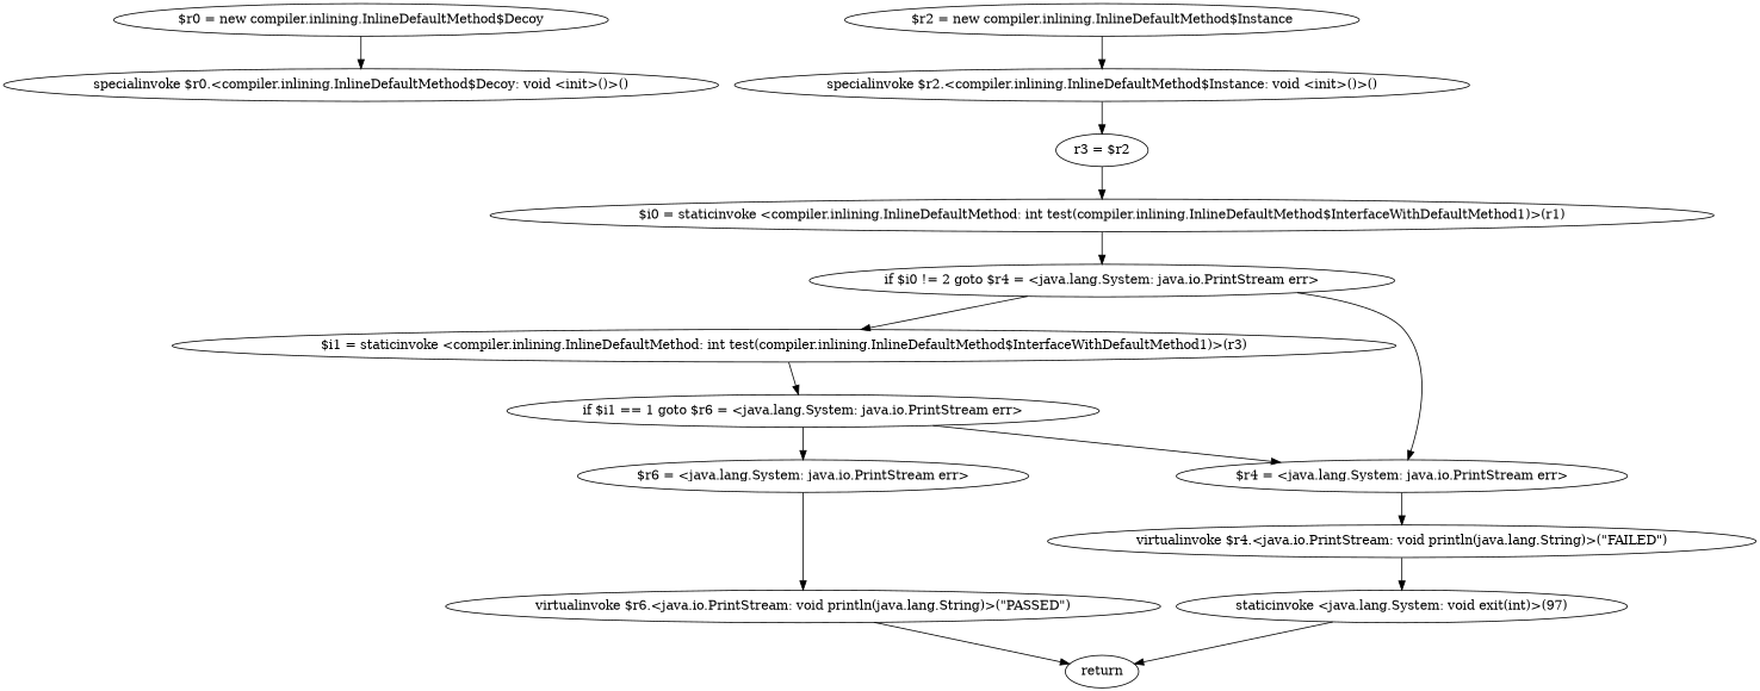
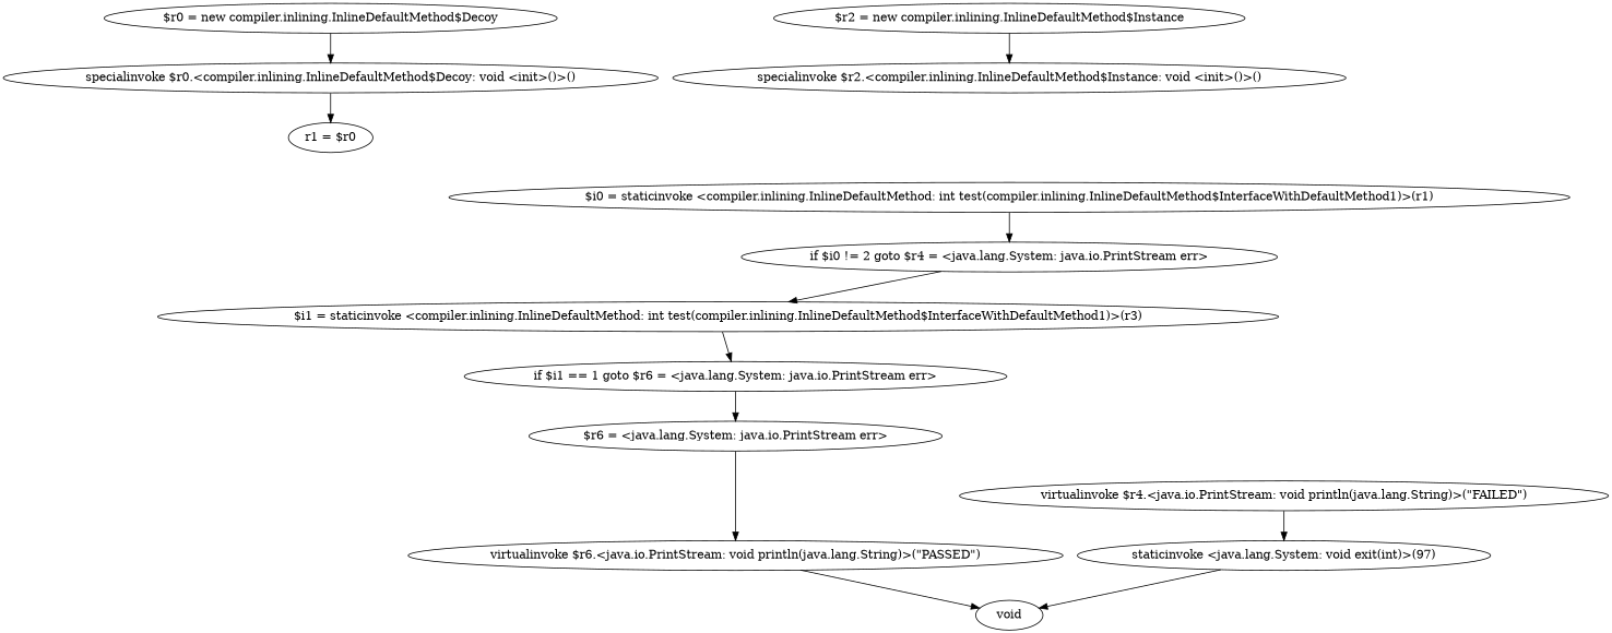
  digraph {
    "$r0 = new compiler.inlining.InlineDefaultMethod$Decoy"
    "specialinvoke $r0.<compiler.inlining.InlineDefaultMethod$Decoy: void <init>()>()"
+   "r1 = $r0"
    "$r2 = new compiler.inlining.InlineDefaultMethod$Instance"
    "specialinvoke $r2.<compiler.inlining.InlineDefaultMethod$Instance: void <init>()>()"
-   "r3 = $r2"
    "$i0 = staticinvoke <compiler.inlining.InlineDefaultMethod: int test(compiler.inlining.InlineDefaultMethod$InterfaceWithDefaultMethod1)>(r1)"
    "if $i0 != 2 goto $r4 = <java.lang.System: java.io.PrintStream err>"
    "$i1 = staticinvoke <compiler.inlining.InlineDefaultMethod: int test(compiler.inlining.InlineDefaultMethod$InterfaceWithDefaultMethod1)>(r3)"
-   "$r4 = <java.lang.System: java.io.PrintStream err>"
    "if $i1 == 1 goto $r6 = <java.lang.System: java.io.PrintStream err>"
    "virtualinvoke $r4.<java.io.PrintStream: void println(java.lang.String)>(\"FAILED\")"
    "$r6 = <java.lang.System: java.io.PrintStream err>"
    "virtualinvoke $r6.<java.io.PrintStream: void println(java.lang.String)>(\"PASSED\")"
    "staticinvoke <java.lang.System: void exit(int)>(97)"
-   return
+   return [label=void]
    "$r0 = new compiler.inlining.InlineDefaultMethod$Decoy" -> "specialinvoke $r0.<compiler.inlining.InlineDefaultMethod$Decoy: void <init>()>()"
+   "specialinvoke $r0.<compiler.inlining.InlineDefaultMethod$Decoy: void <init>()>()" -> "r1 = $r0"
    "$r2 = new compiler.inlining.InlineDefaultMethod$Instance" -> "specialinvoke $r2.<compiler.inlining.InlineDefaultMethod$Instance: void <init>()>()"
-   "specialinvoke $r2.<compiler.inlining.InlineDefaultMethod$Instance: void <init>()>()" -> "r3 = $r2"
-   "r3 = $r2" -> "$i0 = staticinvoke <compiler.inlining.InlineDefaultMethod: int test(compiler.inlining.InlineDefaultMethod$InterfaceWithDefaultMethod1)>(r1)"
    "$i0 = staticinvoke <compiler.inlining.InlineDefaultMethod: int test(compiler.inlining.InlineDefaultMethod$InterfaceWithDefaultMethod1)>(r1)" -> "if $i0 != 2 goto $r4 = <java.lang.System: java.io.PrintStream err>"
    "if $i0 != 2 goto $r4 = <java.lang.System: java.io.PrintStream err>" -> "$i1 = staticinvoke <compiler.inlining.InlineDefaultMethod: int test(compiler.inlining.InlineDefaultMethod$InterfaceWithDefaultMethod1)>(r3)"
-   "if $i0 != 2 goto $r4 = <java.lang.System: java.io.PrintStream err>" -> "$r4 = <java.lang.System: java.io.PrintStream err>"
    "$i1 = staticinvoke <compiler.inlining.InlineDefaultMethod: int test(compiler.inlining.InlineDefaultMethod$InterfaceWithDefaultMethod1)>(r3)" -> "if $i1 == 1 goto $r6 = <java.lang.System: java.io.PrintStream err>"
-   "$r4 = <java.lang.System: java.io.PrintStream err>" -> "virtualinvoke $r4.<java.io.PrintStream: void println(java.lang.String)>(\"FAILED\")"
-   "if $i1 == 1 goto $r6 = <java.lang.System: java.io.PrintStream err>" -> "$r4 = <java.lang.System: java.io.PrintStream err>"
    "if $i1 == 1 goto $r6 = <java.lang.System: java.io.PrintStream err>" -> "$r6 = <java.lang.System: java.io.PrintStream err>"
    "virtualinvoke $r4.<java.io.PrintStream: void println(java.lang.String)>(\"FAILED\")" -> "staticinvoke <java.lang.System: void exit(int)>(97)"
    "$r6 = <java.lang.System: java.io.PrintStream err>" -> "virtualinvoke $r6.<java.io.PrintStream: void println(java.lang.String)>(\"PASSED\")"
    "virtualinvoke $r6.<java.io.PrintStream: void println(java.lang.String)>(\"PASSED\")" -> return
    "staticinvoke <java.lang.System: void exit(int)>(97)" -> return
  }
